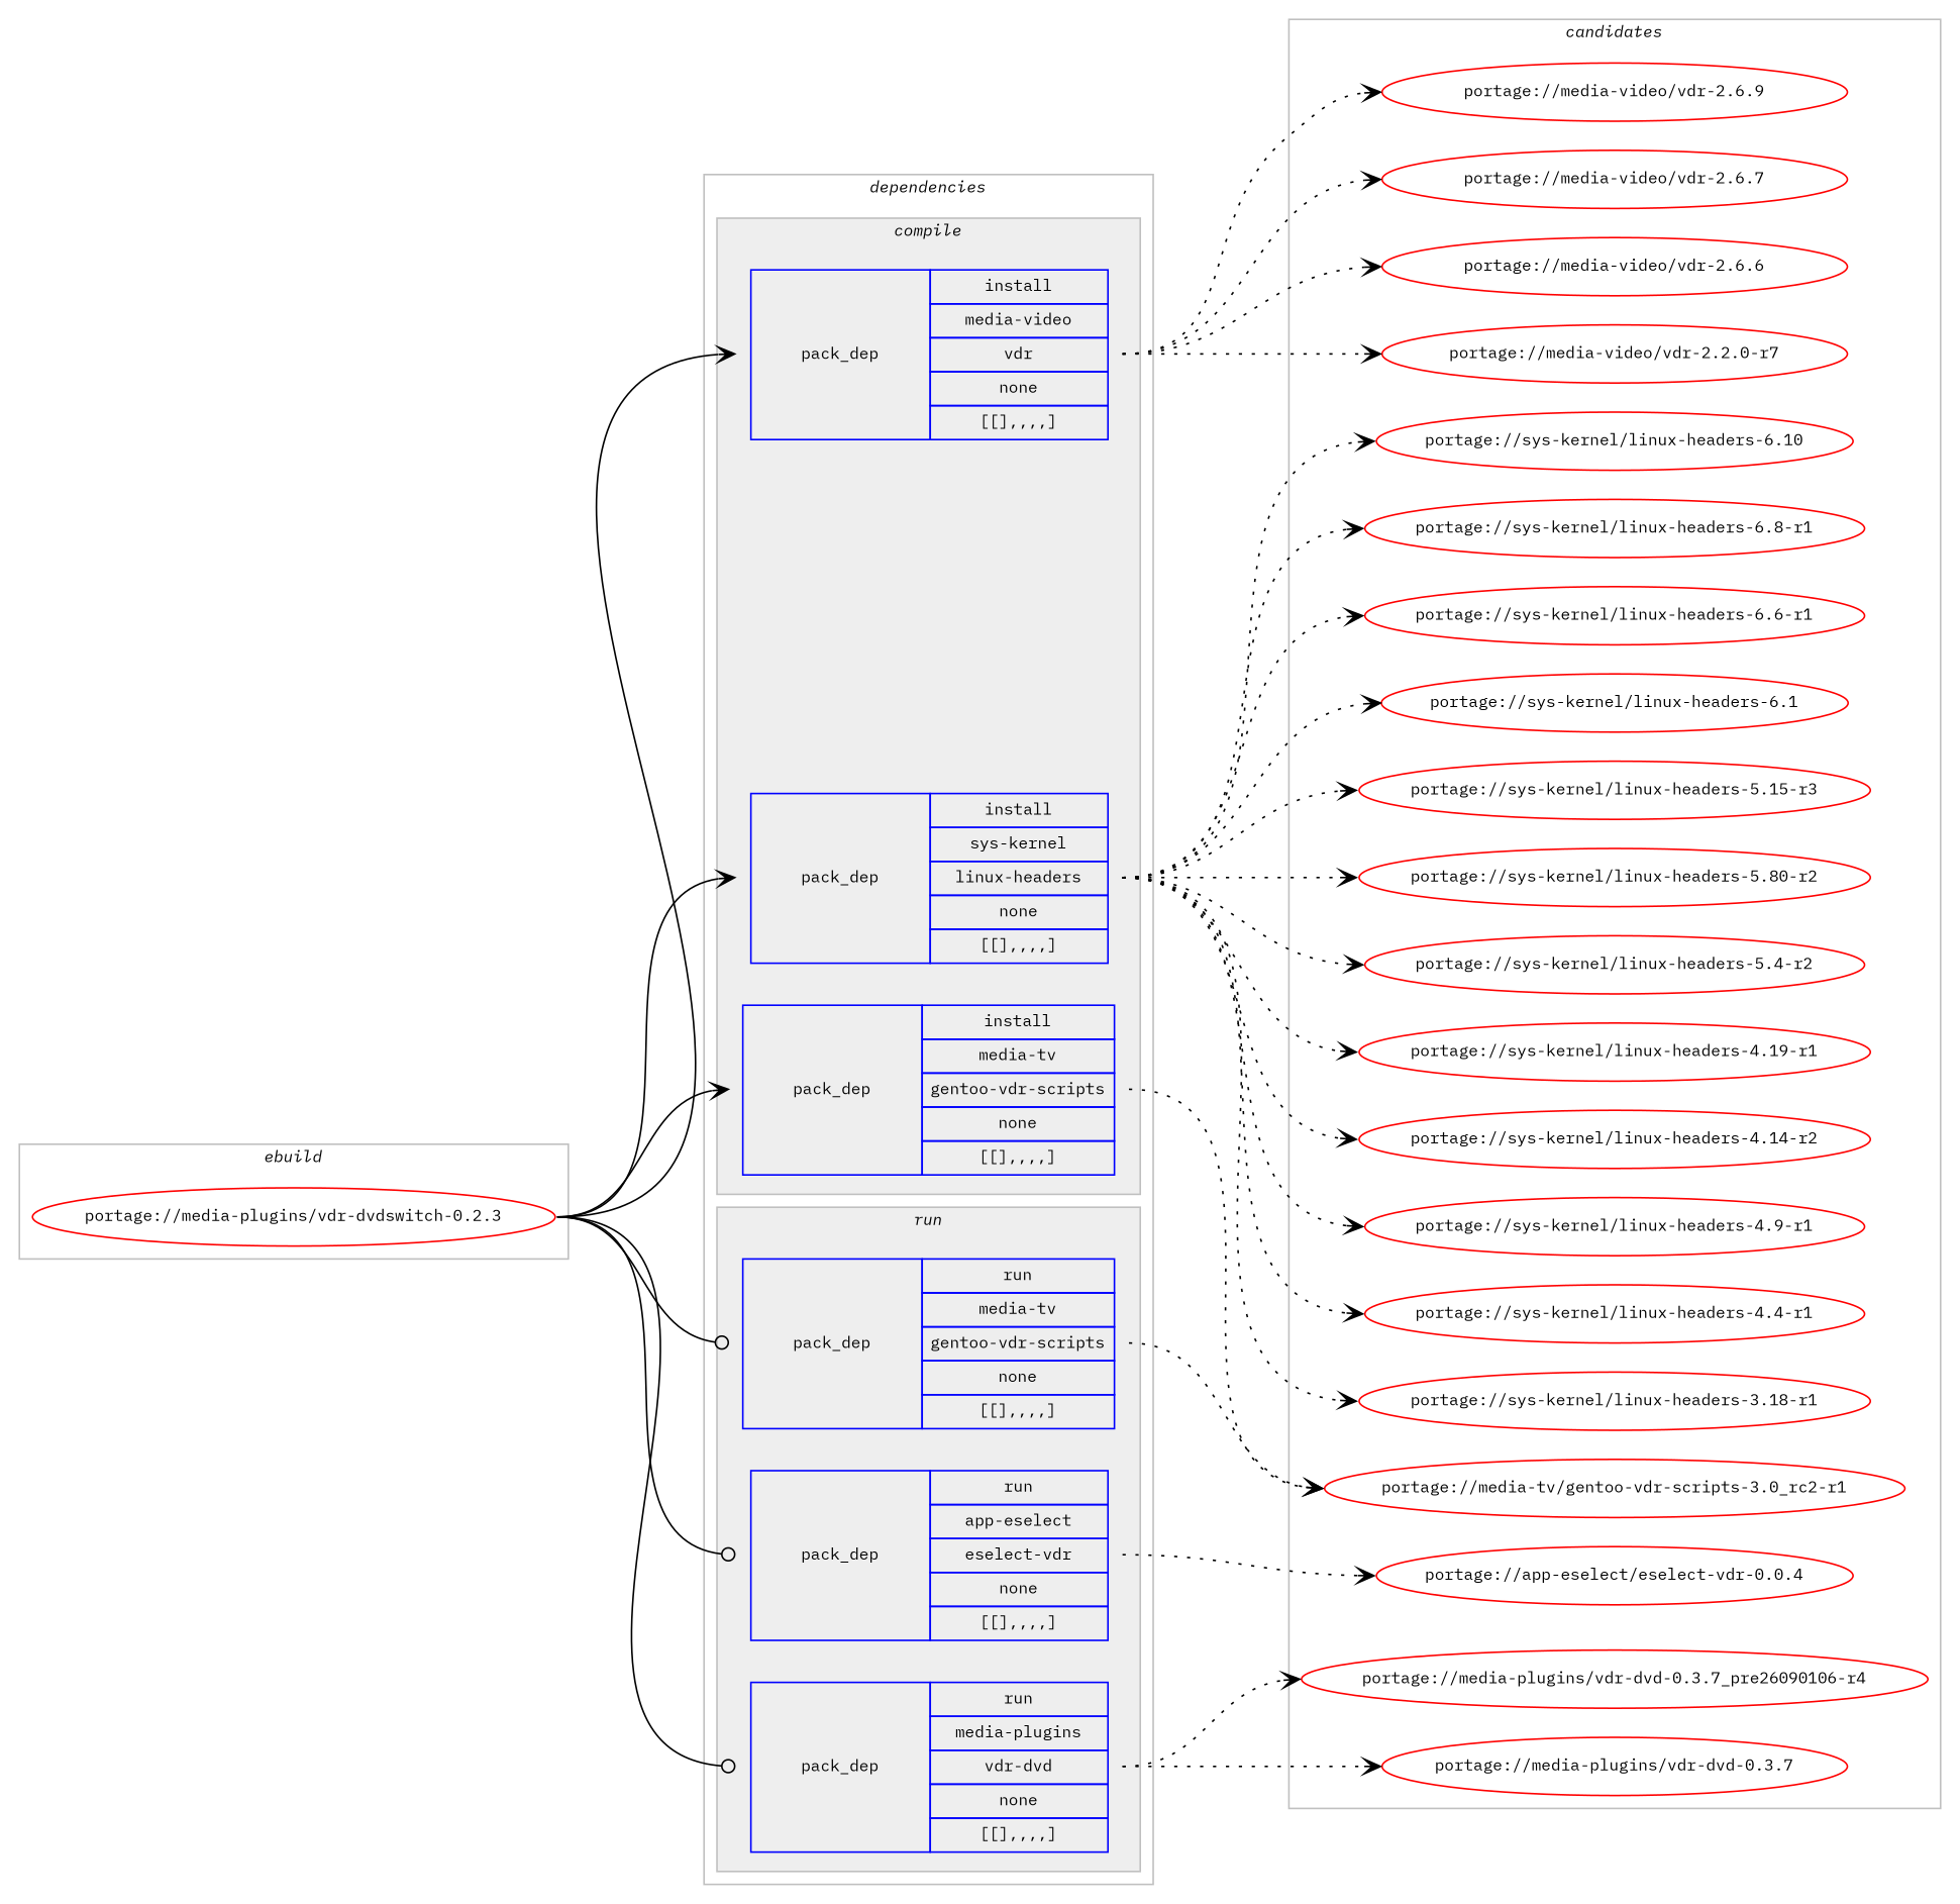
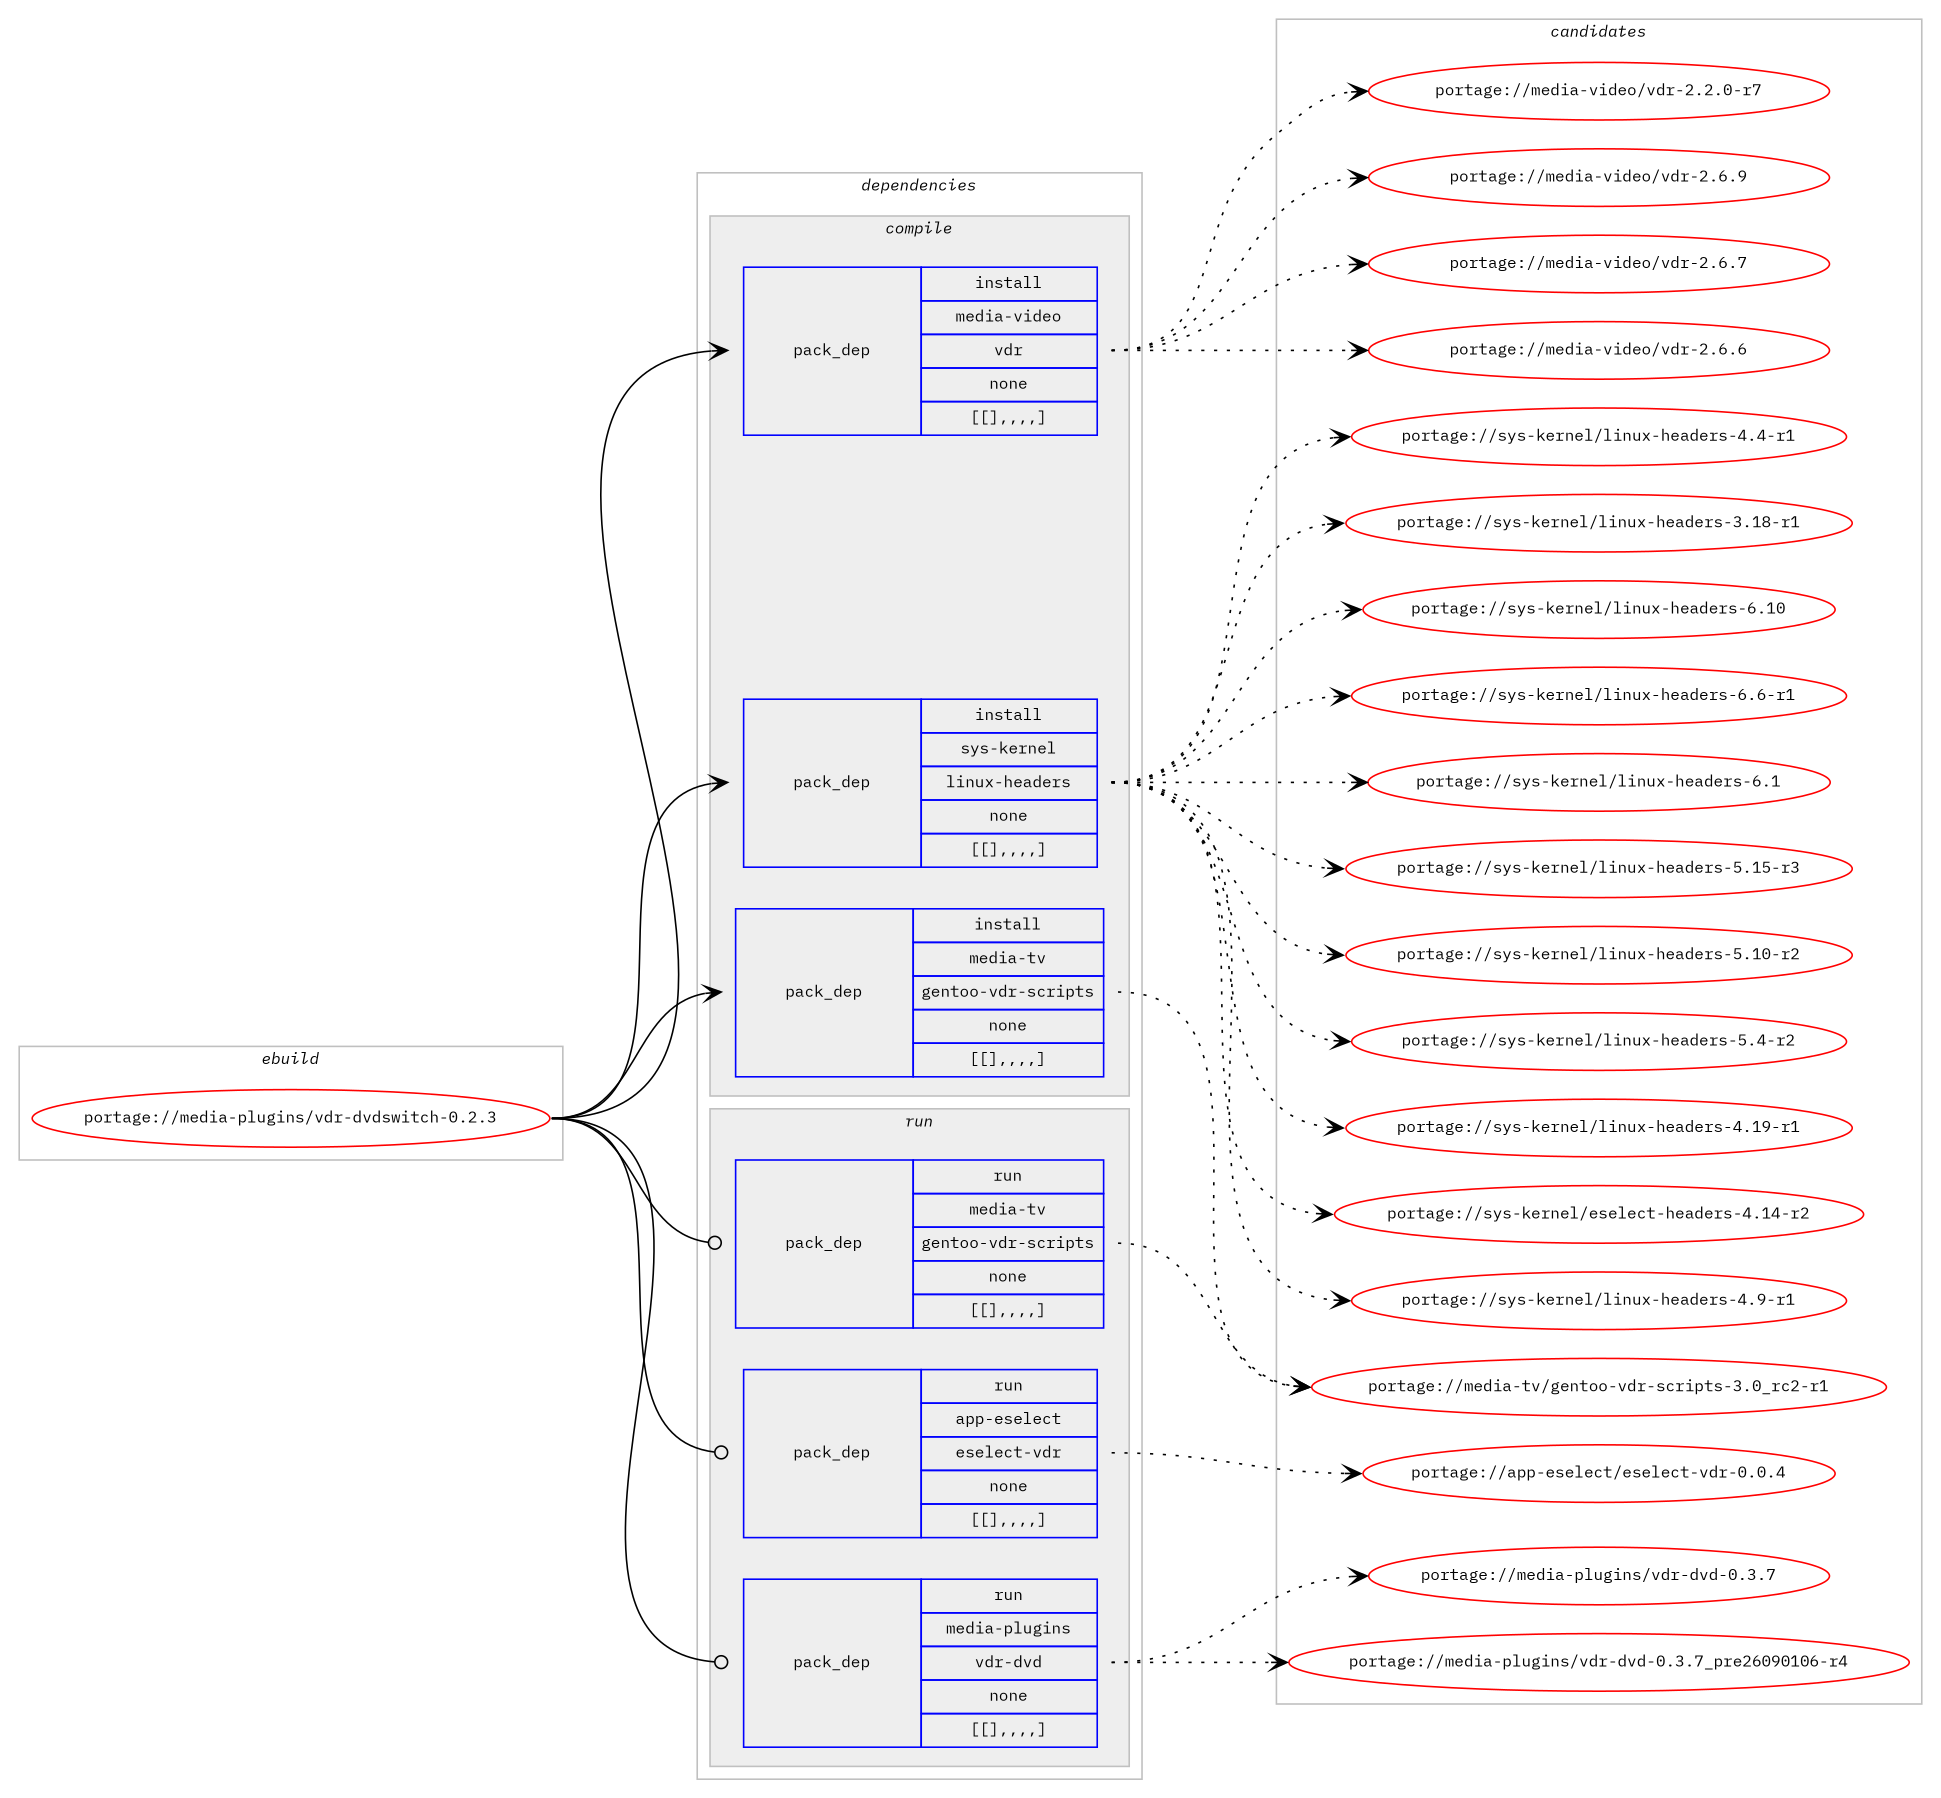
  digraph {
    compound=true
    concentrate=true
    fontname="IBM Plex Mono"
    fontsize=10
    newrank=true
    rankdir=LR
    ranksep=1.5
    node [color=red fontname="IBM Plex Mono" fontsize=10]
    edge [arrowhead=vee fontname="IBM Plex Mono" headport=w style=dotted tailport=e weight=100]
    n1 [label="portage://media-plugins/vdr-dvdswitch-0.2.3" width=4]
    n2 [color=blue label=<<TABLE BORDER="0" CELLBORDER="1" CELLSPACING="0" CELLPADDING="4" WIDTH="220"><TR><TD ROWSPAN="6" CELLPADDING="30">pack_dep</TD></TR><TR><TD WIDTH="110">install</TD></TR><TR><TD>media-tv</TD></TR><TR><TD>gentoo-vdr-scripts</TD></TR><TR><TD>none</TD></TR><TR><TD>[[],,,,]</TD></TR></TABLE>> shape=none]
    n3 [color=blue label=<<TABLE BORDER="0" CELLBORDER="1" CELLSPACING="0" CELLPADDING="4" WIDTH="220"><TR><TD ROWSPAN="6" CELLPADDING="30">pack_dep</TD></TR><TR><TD WIDTH="110">install</TD></TR><TR><TD>media-video</TD></TR><TR><TD>vdr</TD></TR><TR><TD>none</TD></TR><TR><TD>[[],,,,]</TD></TR></TABLE>> shape=none]
    n4 [color=blue label=<<TABLE BORDER="0" CELLBORDER="1" CELLSPACING="0" CELLPADDING="4" WIDTH="220"><TR><TD ROWSPAN="6" CELLPADDING="30">pack_dep</TD></TR><TR><TD WIDTH="110">install</TD></TR><TR><TD>sys-kernel</TD></TR><TR><TD>linux-headers</TD></TR><TR><TD>none</TD></TR><TR><TD>[[],,,,]</TD></TR></TABLE>> shape=none]
    n5 [color=blue label=<<TABLE BORDER="0" CELLBORDER="1" CELLSPACING="0" CELLPADDING="4" WIDTH="220"><TR><TD ROWSPAN="6" CELLPADDING="30">pack_dep</TD></TR><TR><TD WIDTH="110">run</TD></TR><TR><TD>app-eselect</TD></TR><TR><TD>eselect-vdr</TD></TR><TR><TD>none</TD></TR><TR><TD>[[],,,,]</TD></TR></TABLE>> shape=none]
    n6 [color=blue label=<<TABLE BORDER="0" CELLBORDER="1" CELLSPACING="0" CELLPADDING="4" WIDTH="220"><TR><TD ROWSPAN="6" CELLPADDING="30">pack_dep</TD></TR><TR><TD WIDTH="110">run</TD></TR><TR><TD>media-plugins</TD></TR><TR><TD>vdr-dvd</TD></TR><TR><TD>none</TD></TR><TR><TD>[[],,,,]</TD></TR></TABLE>> shape=none]
    n7 [color=blue label=<<TABLE BORDER="0" CELLBORDER="1" CELLSPACING="0" CELLPADDING="4" WIDTH="220"><TR><TD ROWSPAN="6" CELLPADDING="30">pack_dep</TD></TR><TR><TD WIDTH="110">run</TD></TR><TR><TD>media-tv</TD></TR><TR><TD>gentoo-vdr-scripts</TD></TR><TR><TD>none</TD></TR><TR><TD>[[],,,,]</TD></TR></TABLE>> shape=none]
    n8 [label="portage://media-tv/gentoo-vdr-scripts-3.0_rc2-r1" width=4]
    n9 [label="portage://media-video/vdr-2.6.9" width=4]
    n10 [label="portage://media-video/vdr-2.6.7" width=4]
    n11 [label="portage://media-video/vdr-2.6.6" width=4]
    n12 [label="portage://media-video/vdr-2.2.0-r7" width=4]
    n13 [label="portage://sys-kernel/linux-headers-6.10" width=4]
-   n14 [label="portage://sys-kernel/linux-headers-6.8-r1" width=4]
    n15 [label="portage://sys-kernel/linux-headers-6.6-r1" width=4]
    n16 [label="portage://sys-kernel/linux-headers-6.1" width=4]
    n17 [label="portage://sys-kernel/linux-headers-5.15-r3" width=4]
-   n18 [label="portage://sys-kernel/linux-headers-5.80-r2" width=4]
+   n18 [label="portage://sys-kernel/linux-headers-5.10-r2" width=4]
    n19 [label="portage://sys-kernel/linux-headers-5.4-r2" width=4]
    n20 [label="portage://sys-kernel/linux-headers-4.19-r1" width=4]
-   n21 [label="portage://sys-kernel/linux-headers-4.14-r2" width=4]
+   n21 [label="portage://sys-kernel/eselect-headers-4.14-r2" width=4]
    n22 [label="portage://sys-kernel/linux-headers-4.9-r1" width=4]
    n23 [label="portage://sys-kernel/linux-headers-4.4-r1" width=4]
    n24 [label="portage://sys-kernel/linux-headers-3.18-r1" width=4]
    n25 [label="portage://app-eselect/eselect-vdr-0.0.4" width=4]
    n26 [label="portage://media-plugins/vdr-dvd-0.3.7_pre26090106-r4" width=4]
    n27 [label="portage://media-plugins/vdr-dvd-0.3.7" width=4]
    subgraph cluster_1 {
      color=gray
      label=<<i>ebuild</i>>
      n1
    }
    subgraph cluster_2 {
      color=gray
      label=<<i>dependencies</i>>
      subgraph cluster_3 {
        color=gray
        fillcolor="#eeeeee"
        label=<<i>compile</i>>
        style=filled
        subgraph sub_4 {
          color=gray
          fillcolor="#eeeeee"
          label=<<i>compile</i>>
          style=filled
          n2
        }
        subgraph sub_5 {
          color=gray
          fillcolor="#eeeeee"
          label=<<i>compile</i>>
          style=filled
          n3
        }
        subgraph sub_6 {
          color=gray
          fillcolor="#eeeeee"
          label=<<i>compile</i>>
          style=filled
          n4
        }
      }
      subgraph cluster_7 {
        color=gray
        fillcolor="#eeeeee"
        label=<<i>compile and run</i>>
        style=filled
      }
      subgraph cluster_8 {
        color=gray
        fillcolor="#eeeeee"
        label=<<i>run</i>>
        style=filled
        subgraph sub_9 {
          color=gray
          fillcolor="#eeeeee"
          label=<<i>run</i>>
          style=filled
          n5
        }
        subgraph sub_10 {
          color=gray
          fillcolor="#eeeeee"
          label=<<i>run</i>>
          style=filled
          n6
        }
        subgraph sub_11 {
          color=gray
          fillcolor="#eeeeee"
          label=<<i>run</i>>
          style=filled
          n7
        }
      }
    }
    subgraph cluster_12 {
      color=gray
      label=<<i>candidates</i>>
      rank=same
      subgraph sub_13 {
        color=black
        label=<<i>candidates</i>>
        nodesep=1
        rank=same
        n8
      }
      subgraph sub_14 {
        color=black
        label=<<i>candidates</i>>
        nodesep=1
        rank=same
        n9
        n10
        n11
        n12
      }
      subgraph sub_15 {
        color=black
        label=<<i>candidates</i>>
        nodesep=1
        rank=same
        n13
-       n14
        n15
        n16
        n17
        n18
        n19
        n20
        n21
        n22
        n23
        n24
      }
      subgraph sub_16 {
        color=black
        label=<<i>candidates</i>>
        nodesep=1
        rank=same
        n25
      }
      subgraph sub_17 {
        color=black
        label=<<i>candidates</i>>
        nodesep=1
        rank=same
        n26
        n27
      }
      subgraph sub_18 {
        color=black
        label=<<i>candidates</i>>
        nodesep=1
        rank=same
        n8
      }
    }
    n1 -> n2 [style=solid weight=20]
    n1 -> n3 [style=solid weight=20]
    n1 -> n4 [style=solid weight=20]
    n1 -> n5 [arrowhead=odot style=solid weight=20]
    n1 -> n6 [arrowhead=odot style=solid weight=20]
    n1 -> n7 [arrowhead=odot style=solid weight=20]
    n2 -> n8
    n3 -> n9
    n3 -> n10
    n3 -> n11
    n3 -> n12
    n4 -> n13
-   n4 -> n14
    n4 -> n15
    n4 -> n16
    n4 -> n17
    n4 -> n18
    n4 -> n19
    n4 -> n20
    n4 -> n21
    n4 -> n22
    n4 -> n23
    n4 -> n24
    n5 -> n25
    n6 -> n26
    n6 -> n27
    n7 -> n8
  }
